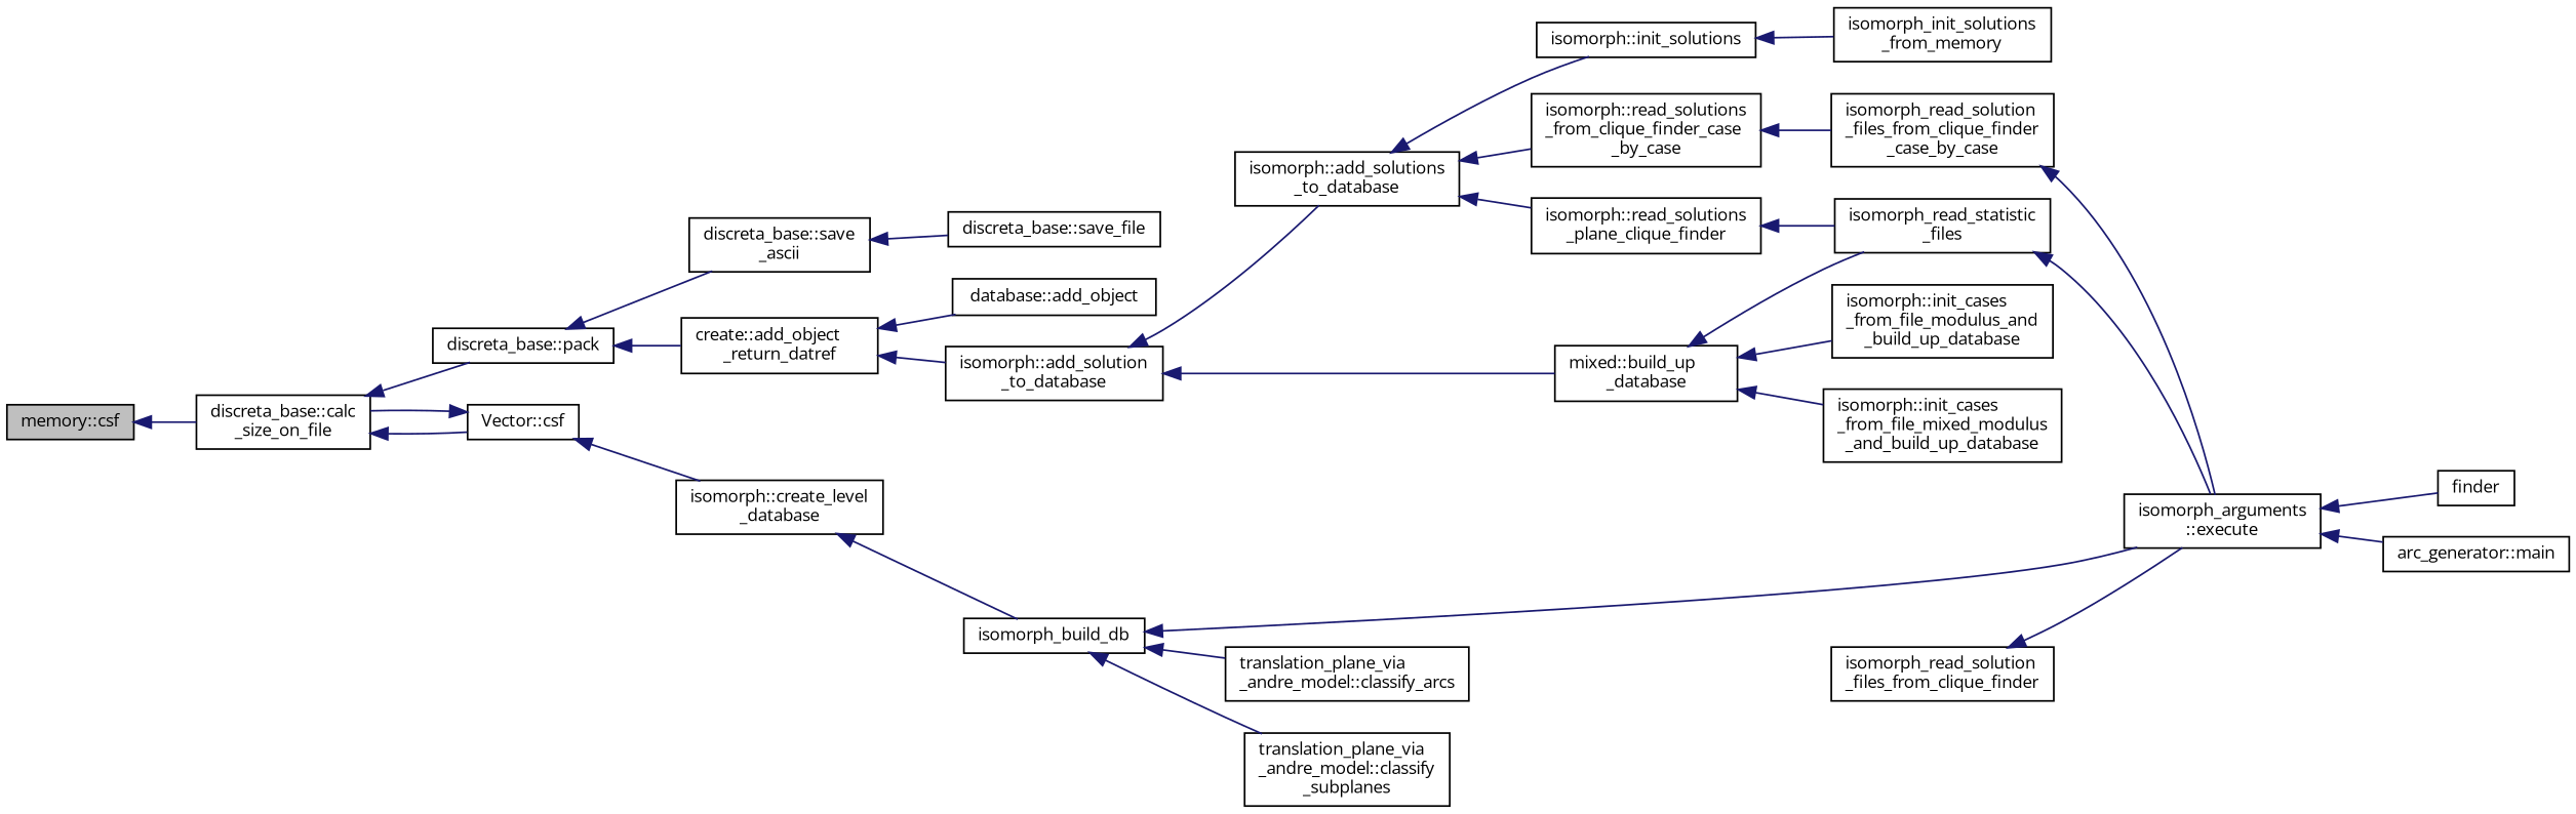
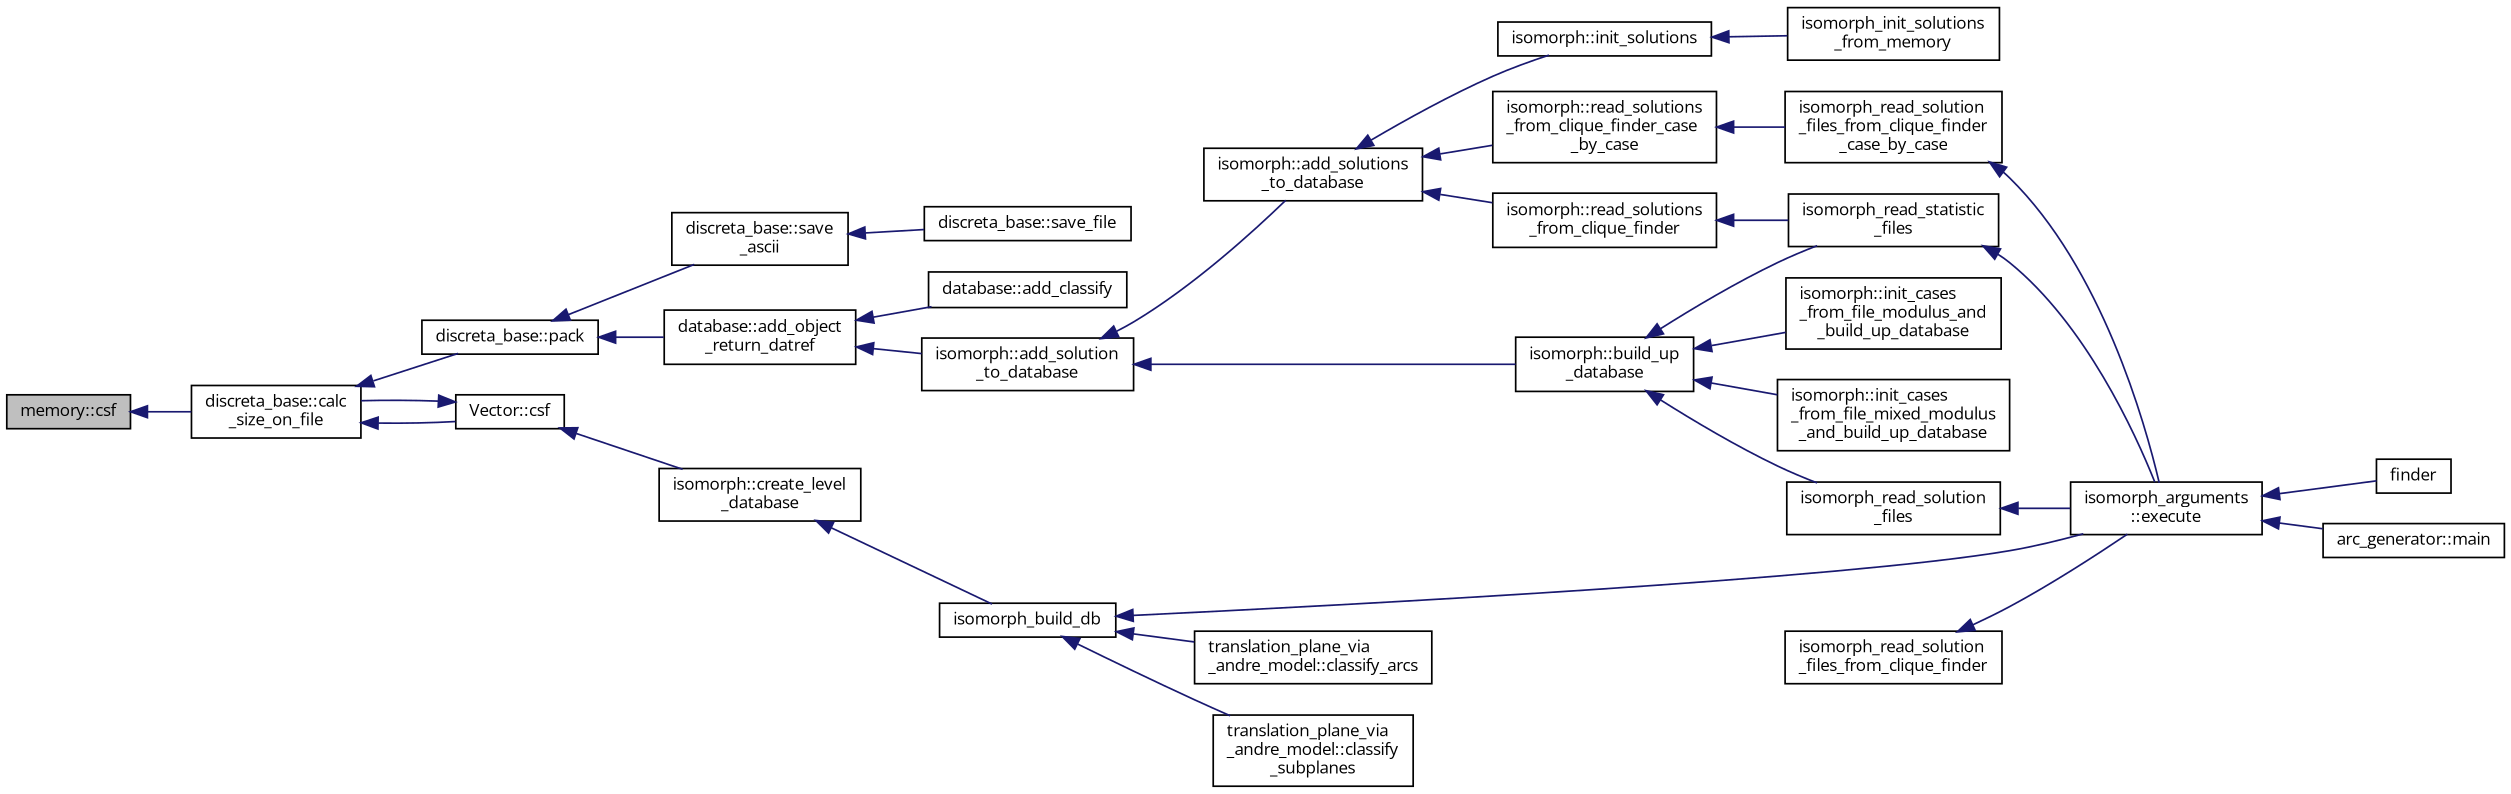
  digraph {
    fontname="Open Sans"
    rankdir=LR
    node [color=black fillcolor=white fontname="Open Sans" fontsize=10 shape=record style=filled]
    edge [color=midnightblue dir=back fontname="Open Sans" fontsize=10 labelfontname=Helvetica labelfontsize=10 style=solid]
    n1 [fillcolor=grey75 fontcolor=black height=0.2 label="memory::csf" width=0.4]
    n2 [height=0.2 label="discreta_base::calc\l_size_on_file" width=0.4]
    n3 [height=0.2 label="discreta_base::pack" width=0.4]
    n4 [height=0.2 label="Vector::csf" width=0.4]
    n5 [height=0.2 label="discreta_base::save\l_ascii" width=0.4]
-   n6 [height=0.2 label="create::add_object\l_return_datref" width=0.4]
+   n6 [height=0.2 label="database::add_object\l_return_datref" width=0.4]
    n7 [height=0.2 label="isomorph::create_level\l_database" width=0.4]
    n8 [height=0.2 label="discreta_base::save_file" width=0.4]
-   n9 [height=0.2 label="database::add_object" width=0.4]
+   n9 [height=0.2 label="database::add_classify" width=0.4]
    n10 [height=0.2 label="isomorph::add_solution\l_to_database" width=0.4]
    n11 [height=0.2 label="isomorph::add_solutions\l_to_database" width=0.4]
-   n12 [height=0.2 label="mixed::build_up\l_database" width=0.4]
+   n12 [height=0.2 label="isomorph::build_up\l_database" width=0.4]
    n13 [height=0.2 label="isomorph::init_solutions" width=0.4]
    n14 [height=0.2 label="isomorph::read_solutions\l_from_clique_finder_case\l_by_case" width=0.4]
-   n15 [height=0.2 label="isomorph::read_solutions\l_plane_clique_finder" width=0.4]
+   n15 [height=0.2 label="isomorph::read_solutions\l_from_clique_finder" width=0.4]
    n16 [height=0.2 label="isomorph::init_cases\l_from_file_modulus_and\l_build_up_database" width=0.4]
    n17 [height=0.2 label="isomorph::init_cases\l_from_file_mixed_modulus\l_and_build_up_database" width=0.4]
    n18 [height=0.2 label="isomorph_read_statistic\l_files" width=0.4]
+   n19 [height=0.2 label="isomorph_read_solution\l_files" width=0.4]
    n20 [height=0.2 label="isomorph_init_solutions\l_from_memory" width=0.4]
    n21 [height=0.2 label="isomorph_read_solution\l_files_from_clique_finder\l_case_by_case" width=0.4]
    n22 [height=0.2 label="isomorph_arguments\l::execute" width=0.4]
    n23 [height=0.2 label=finder width=0.4]
    n24 [height=0.2 label="arc_generator::main" width=0.4]
    n25 [height=0.2 label="isomorph_read_solution\l_files_from_clique_finder" width=0.4]
    n26 [height=0.2 label=isomorph_build_db width=0.4]
    n27 [height=0.2 label="translation_plane_via\l_andre_model::classify_arcs" width=0.4]
    n28 [height=0.2 label="translation_plane_via\l_andre_model::classify\l_subplanes" width=0.4]
    n1 -> n2
    n2 -> n3
    n2 -> n4
    n3 -> n5
    n3 -> n6
    n4 -> n2
    n4 -> n7
    n5 -> n8
    n6 -> n9
    n6 -> n10
    n7 -> n26
    n10 -> n11
    n10 -> n12
    n11 -> n13
    n11 -> n14
    n11 -> n15
    n12 -> n16
    n12 -> n17
    n12 -> n18
+   n12 -> n19
    n13 -> n20
    n14 -> n21
    n15 -> n18
    n18 -> n22
+   n19 -> n22
    n21 -> n22
    n22 -> n23
    n22 -> n24
    n25 -> n22
    n26 -> n22
    n26 -> n27
    n26 -> n28
  }
